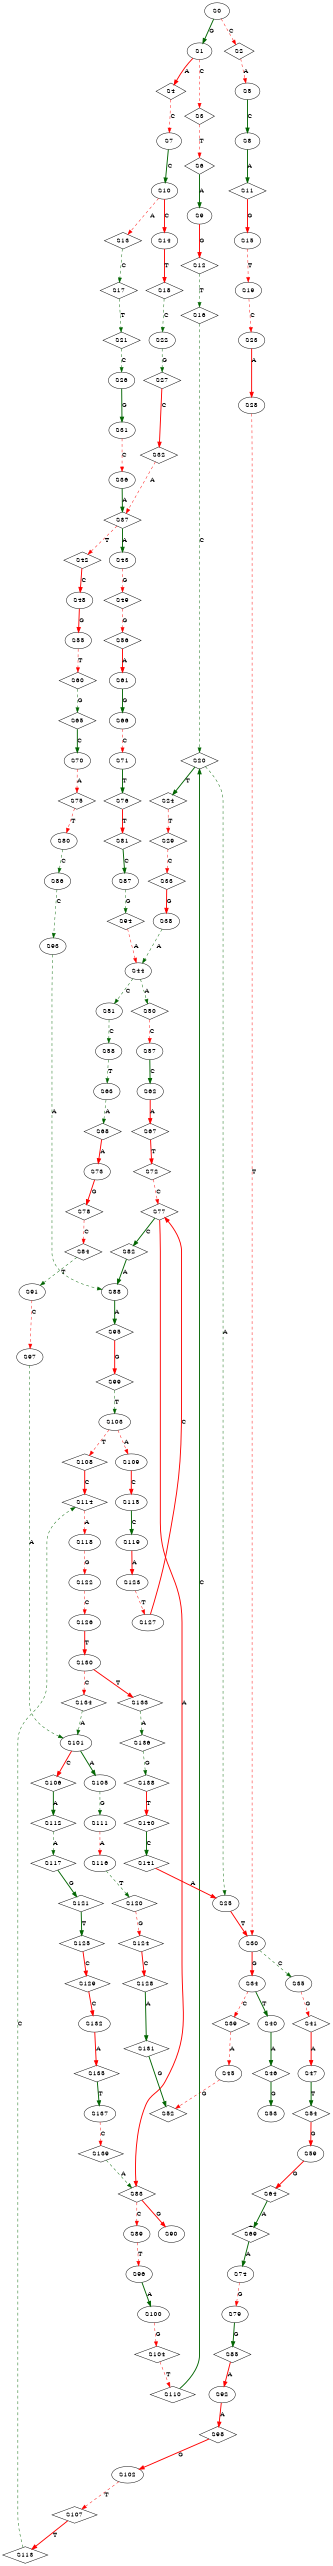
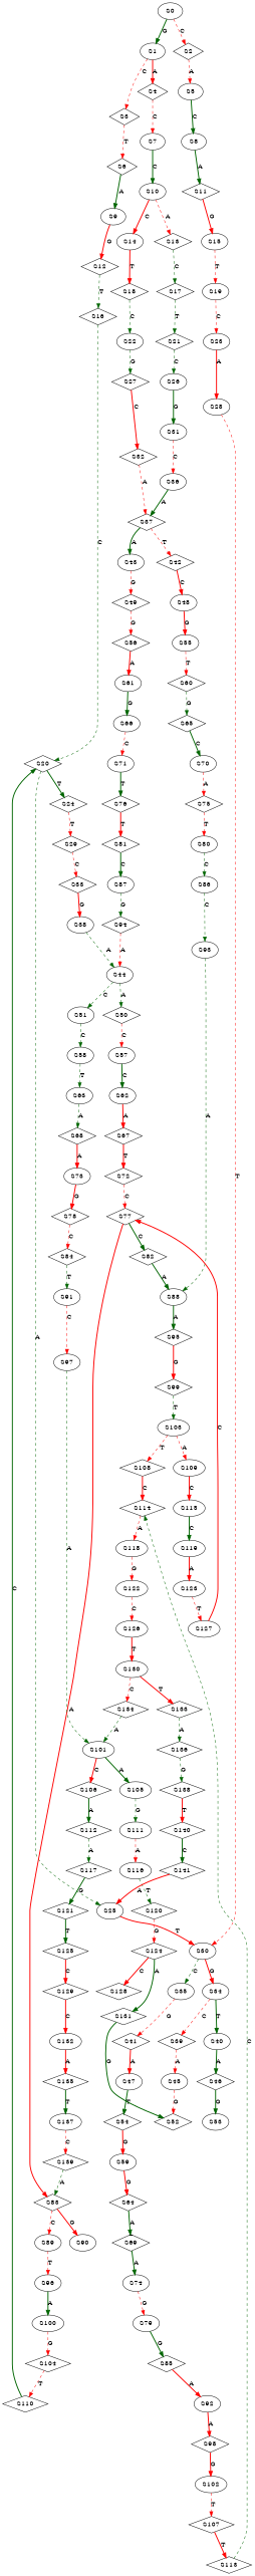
  strict digraph {
    node [shape=ellipse]
    edge [color=red style=bold]
    S0
    S1
    S2 [shape=diamond]
    S3 [shape=diamond]
    S4 [shape=diamond]
    S5
    S6 [shape=diamond]
    S7
    S8
    S9
    S10
    S11 [shape=diamond]
    S12 [shape=diamond]
    S13 [shape=diamond]
    S14
    S15
    S16 [shape=diamond]
    S17 [shape=diamond]
    S18 [shape=diamond]
    S19
    S20 [shape=diamond]
    S21 [shape=diamond]
    S22
    S23
    S24 [shape=diamond]
    S25
    S26
    S27 [shape=diamond]
    S28
    S29 [shape=diamond]
    S30
    S31
    S32 [shape=diamond]
    S33 [shape=diamond]
    S34
    S35
    S36
    S37 [shape=diamond]
    S38
    S39 [shape=diamond]
    S40
    S41 [shape=diamond]
    S42 [shape=diamond]
    S43
    S44
    S45
    S46 [shape=diamond]
    S47
    S48
    S49 [shape=diamond]
    S50 [shape=diamond]
    S51
    S52 [shape=diamond]
    S53
    S54 [shape=diamond]
    S55
    S56 [shape=diamond]
    S57
    S58
    S59
    S60 [shape=diamond]
    S61
    S62
    S63
    S64 [shape=diamond]
    S65 [shape=diamond]
    S66
    S67 [shape=diamond]
    S68 [shape=diamond]
    S69 [shape=diamond]
    S70
    S71
    S72 [shape=diamond]
    S73
    S74
    S75 [shape=diamond]
    S76 [shape=diamond]
    S77 [shape=diamond]
    S78 [shape=diamond]
    S79
    S80
    S81 [shape=diamond]
    S82 [shape=diamond]
    S83 [shape=diamond]
    S84 [shape=diamond]
    S85 [shape=diamond]
    S86
    S87
    S88
    S89
    S90
    S91
    S92
    S93
    S94 [shape=diamond]
    S95 [shape=diamond]
    S96
    S97
    S98 [shape=diamond]
    S99 [shape=diamond]
    S100
    S101
    S102
    S103
    S104 [shape=diamond]
    S105
    S106 [shape=diamond]
    S107 [shape=diamond]
    S108 [shape=diamond]
    S109
    S110 [shape=diamond]
    S111
    S112 [shape=diamond]
    S113 [shape=diamond]
    S114 [shape=diamond]
    S115
    S116
    S117 [shape=diamond]
    S118
    S119
    S120 [shape=diamond]
    S121 [shape=diamond]
    S122
    S123
    S124 [shape=diamond]
    S125 [shape=diamond]
    S126
    S127
    S128 [shape=diamond]
    S129 [shape=diamond]
    S130
    S131 [shape=diamond]
    S132
    S133 [shape=diamond]
    S134 [shape=diamond]
    S135 [shape=diamond]
    S136 [shape=diamond]
    S137
    S138 [shape=diamond]
    S139 [shape=diamond]
    S140 [shape=diamond]
    S141 [shape=diamond]
    S0 -> S1 [color=darkgreen label=G]
    S0 -> S2 [label=C style=dashed]
    S1 -> S3 [label=C style=dashed]
    S1 -> S4 [label=A]
    S2 -> S5 [label=A style=dashed]
    S3 -> S6 [label=T style=dashed]
    S4 -> S7 [label=C style=dashed]
    S5 -> S8 [color=darkgreen label=C]
    S6 -> S9 [color=darkgreen label=A]
    S7 -> S10 [color=darkgreen label=C]
    S8 -> S11 [color=darkgreen label=A]
    S9 -> S12 [label=G]
    S10 -> S13 [label=A style=dashed]
    S10 -> S14 [label=C]
    S11 -> S15 [label=G]
    S12 -> S16 [color=darkgreen label=T style=dashed]
    S13 -> S17 [color=darkgreen label=C style=dashed]
    S14 -> S18 [label=T]
    S15 -> S19 [label=T style=dashed]
    S16 -> S20 [color=darkgreen label=C style=dashed]
    S17 -> S21 [color=darkgreen label=T style=dashed]
    S18 -> S22 [color=darkgreen label=C style=dashed]
    S19 -> S23 [label=C style=dashed]
    S20 -> S24 [color=darkgreen label=T]
    S20 -> S25 [color=darkgreen label=A style=dashed]
    S21 -> S26 [color=darkgreen label=C style=dashed]
    S22 -> S27 [color=darkgreen label=G style=dashed]
    S23 -> S28 [label=A]
    S24 -> S29 [label=T style=dashed]
    S25 -> S30 [label=T]
    S26 -> S31 [color=darkgreen label=G]
    S27 -> S32 [label=C]
    S28 -> S30 [label=T style=dashed]
    S29 -> S33 [label=C style=dashed]
    S30 -> S34 [label=G]
    S30 -> S35 [color=darkgreen label=C style=dashed]
    S31 -> S36 [label=C style=dashed]
    S32 -> S37 [label=A style=dashed]
    S33 -> S38 [label=G]
    S34 -> S39 [label=C style=dashed]
    S34 -> S40 [color=darkgreen label=T]
    S35 -> S41 [label=G style=dashed]
    S36 -> S37 [color=darkgreen label=A]
    S37 -> S42 [label=T style=dashed]
    S37 -> S43 [color=darkgreen label=A]
    S38 -> S44 [color=darkgreen label=A style=dashed]
    S39 -> S45 [label=A style=dashed]
    S40 -> S46 [color=darkgreen label=A]
    S41 -> S47 [label=A]
    S42 -> S48 [label=C]
    S43 -> S49 [label=G style=dashed]
    S44 -> S50 [color=darkgreen label=A style=dashed]
    S44 -> S51 [color=darkgreen label=C style=dashed]
    S45 -> S52 [label=G style=dashed]
    S46 -> S53 [color=darkgreen label=G]
    S47 -> S54 [color=darkgreen label=T]
    S48 -> S55 [label=G]
    S49 -> S56 [label=G style=dashed]
    S50 -> S57 [label=C style=dashed]
    S51 -> S58 [color=darkgreen label=C style=dashed]
    S54 -> S59 [label=G]
    S55 -> S60 [label=T style=dashed]
    S56 -> S61 [label=A]
    S57 -> S62 [color=darkgreen label=C]
    S58 -> S63 [color=darkgreen label=T style=dashed]
    S59 -> S64 [label=G]
    S60 -> S65 [color=darkgreen label=G style=dashed]
    S61 -> S66 [color=darkgreen label=G]
    S62 -> S67 [label=A]
    S63 -> S68 [color=darkgreen label=A style=dashed]
    S64 -> S69 [color=darkgreen label=A]
    S65 -> S70 [color=darkgreen label=C]
    S66 -> S71 [label=C style=dashed]
    S67 -> S72 [label=T]
    S68 -> S73 [label=A]
    S69 -> S74 [color=darkgreen label=A]
    S70 -> S75 [label=A style=dashed]
    S71 -> S76 [color=darkgreen label=T]
    S72 -> S77 [label=C style=dashed]
    S73 -> S78 [label=G]
    S74 -> S79 [label=G style=dashed]
    S75 -> S80 [label=T style=dashed]
    S76 -> S81 [label=T]
    S77 -> S82 [color=darkgreen label=C]
    S77 -> S83 [label=A]
    S78 -> S84 [label=C style=dashed]
    S79 -> S85 [color=darkgreen label=G]
    S80 -> S86 [color=darkgreen label=C style=dashed]
    S81 -> S87 [color=darkgreen label=C]
    S82 -> S88 [color=darkgreen label=A]
    S83 -> S89 [label=C style=dashed]
    S83 -> S90 [label=G]
    S84 -> S91 [color=darkgreen label=T style=dashed]
    S85 -> S92 [label=A]
    S86 -> S93 [color=darkgreen label=C style=dashed]
    S87 -> S94 [color=darkgreen label=G style=dashed]
    S88 -> S95 [color=darkgreen label=A]
    S89 -> S96 [label=T style=dashed]
    S91 -> S97 [label=C style=dashed]
    S92 -> S98 [label=A]
    S93 -> S88 [color=darkgreen label=A style=dashed]
    S94 -> S44 [label=A style=dashed]
    S95 -> S99 [label=G]
    S96 -> S100 [color=darkgreen label=A]
    S97 -> S101 [color=darkgreen label=A style=dashed]
    S98 -> S102 [label=G]
    S99 -> S103 [color=darkgreen label=T style=dashed]
    S100 -> S104 [label=G style=dashed]
    S101 -> S105 [color=darkgreen label=A]
    S101 -> S106 [label=C]
    S102 -> S107 [label=T style=dashed]
    S103 -> S108 [label=T style=dashed]
    S103 -> S109 [label=A style=dashed]
    S104 -> S110 [label=T style=dashed]
    S105 -> S111 [color=darkgreen label=G style=dashed]
    S106 -> S112 [color=darkgreen label=A]
    S107 -> S113 [label=T]
    S108 -> S114 [label=C]
    S109 -> S115 [label=C]
    S110 -> S20 [color=darkgreen label=C]
    S111 -> S116 [label=A style=dashed]
    S112 -> S117 [color=darkgreen label=A style=dashed]
    S113 -> S114 [color=darkgreen label=C style=dashed]
    S114 -> S118 [label=A style=dashed]
    S115 -> S119 [color=darkgreen label=C]
    S116 -> S120 [color=darkgreen label=T style=dashed]
    S117 -> S121 [color=darkgreen label=G]
    S118 -> S122 [label=G style=dashed]
    S119 -> S123 [label=A]
    S120 -> S124 [label=G style=dashed]
    S121 -> S125 [color=darkgreen label=T]
    S122 -> S126 [label=C style=dashed]
    S123 -> S127 [label=T style=dashed]
    S124 -> S128 [label=C]
    S125 -> S129 [label=C]
    S126 -> S130 [label=T]
    S127 -> S77 [label=C]
-   S128 -> S131 [color=darkgreen label=A]
+   S124 -> S131 [color=darkgreen label=A]
    S129 -> S132 [label=C]
    S130 -> S133 [label=T]
    S130 -> S134 [label=C style=dashed]
    S131 -> S52 [color=darkgreen label=G]
    S132 -> S135 [label=A]
    S133 -> S136 [color=darkgreen label=A style=dashed]
    S134 -> S101 [color=darkgreen label=A style=dashed]
    S135 -> S137 [color=darkgreen label=T]
    S136 -> S138 [color=darkgreen label=G style=dashed]
    S137 -> S139 [label=C style=dashed]
    S138 -> S140 [label=T]
    S139 -> S83 [color=darkgreen label=A style=dashed]
    S140 -> S141 [color=darkgreen label=C]
    S141 -> S25 [label=A]
  }
